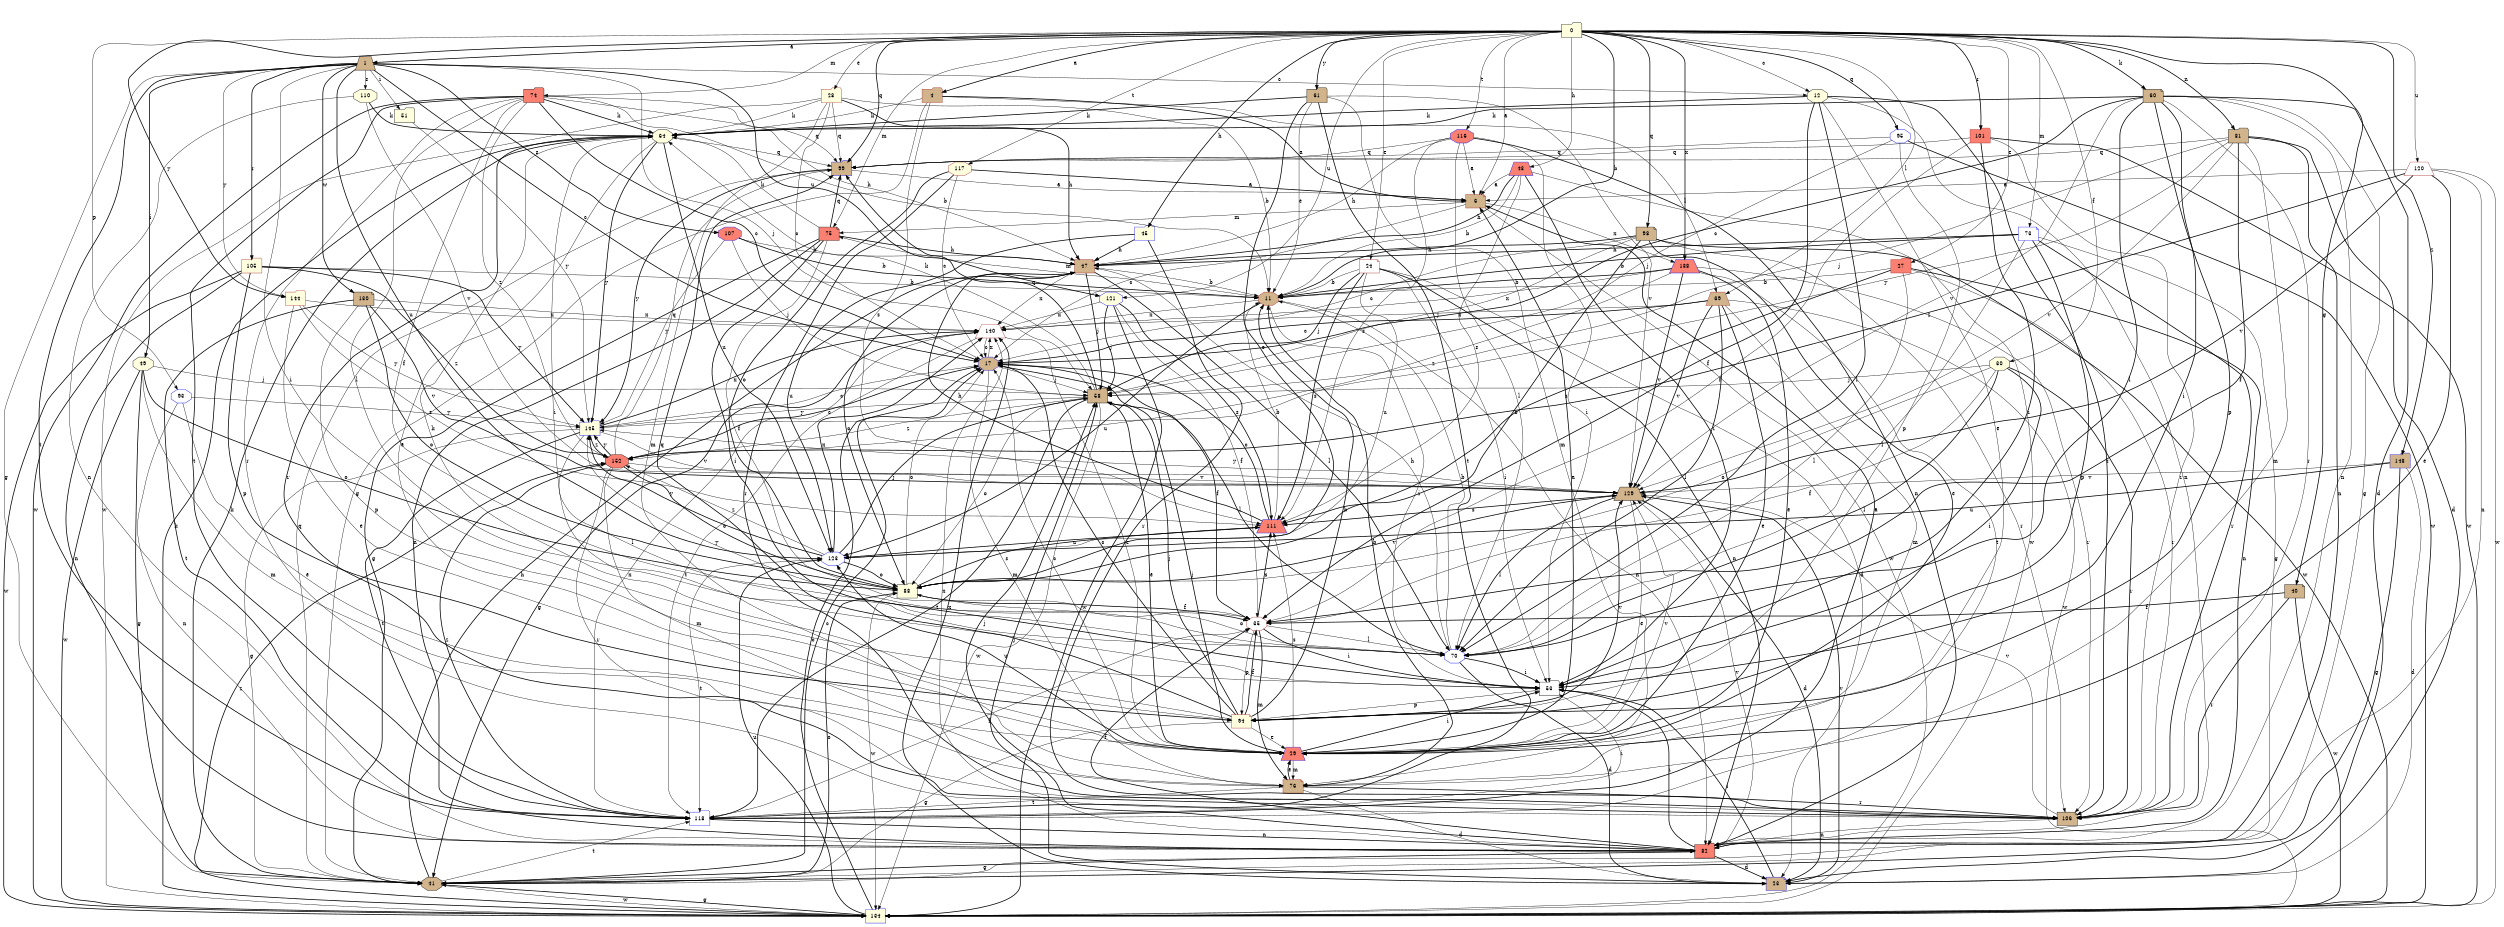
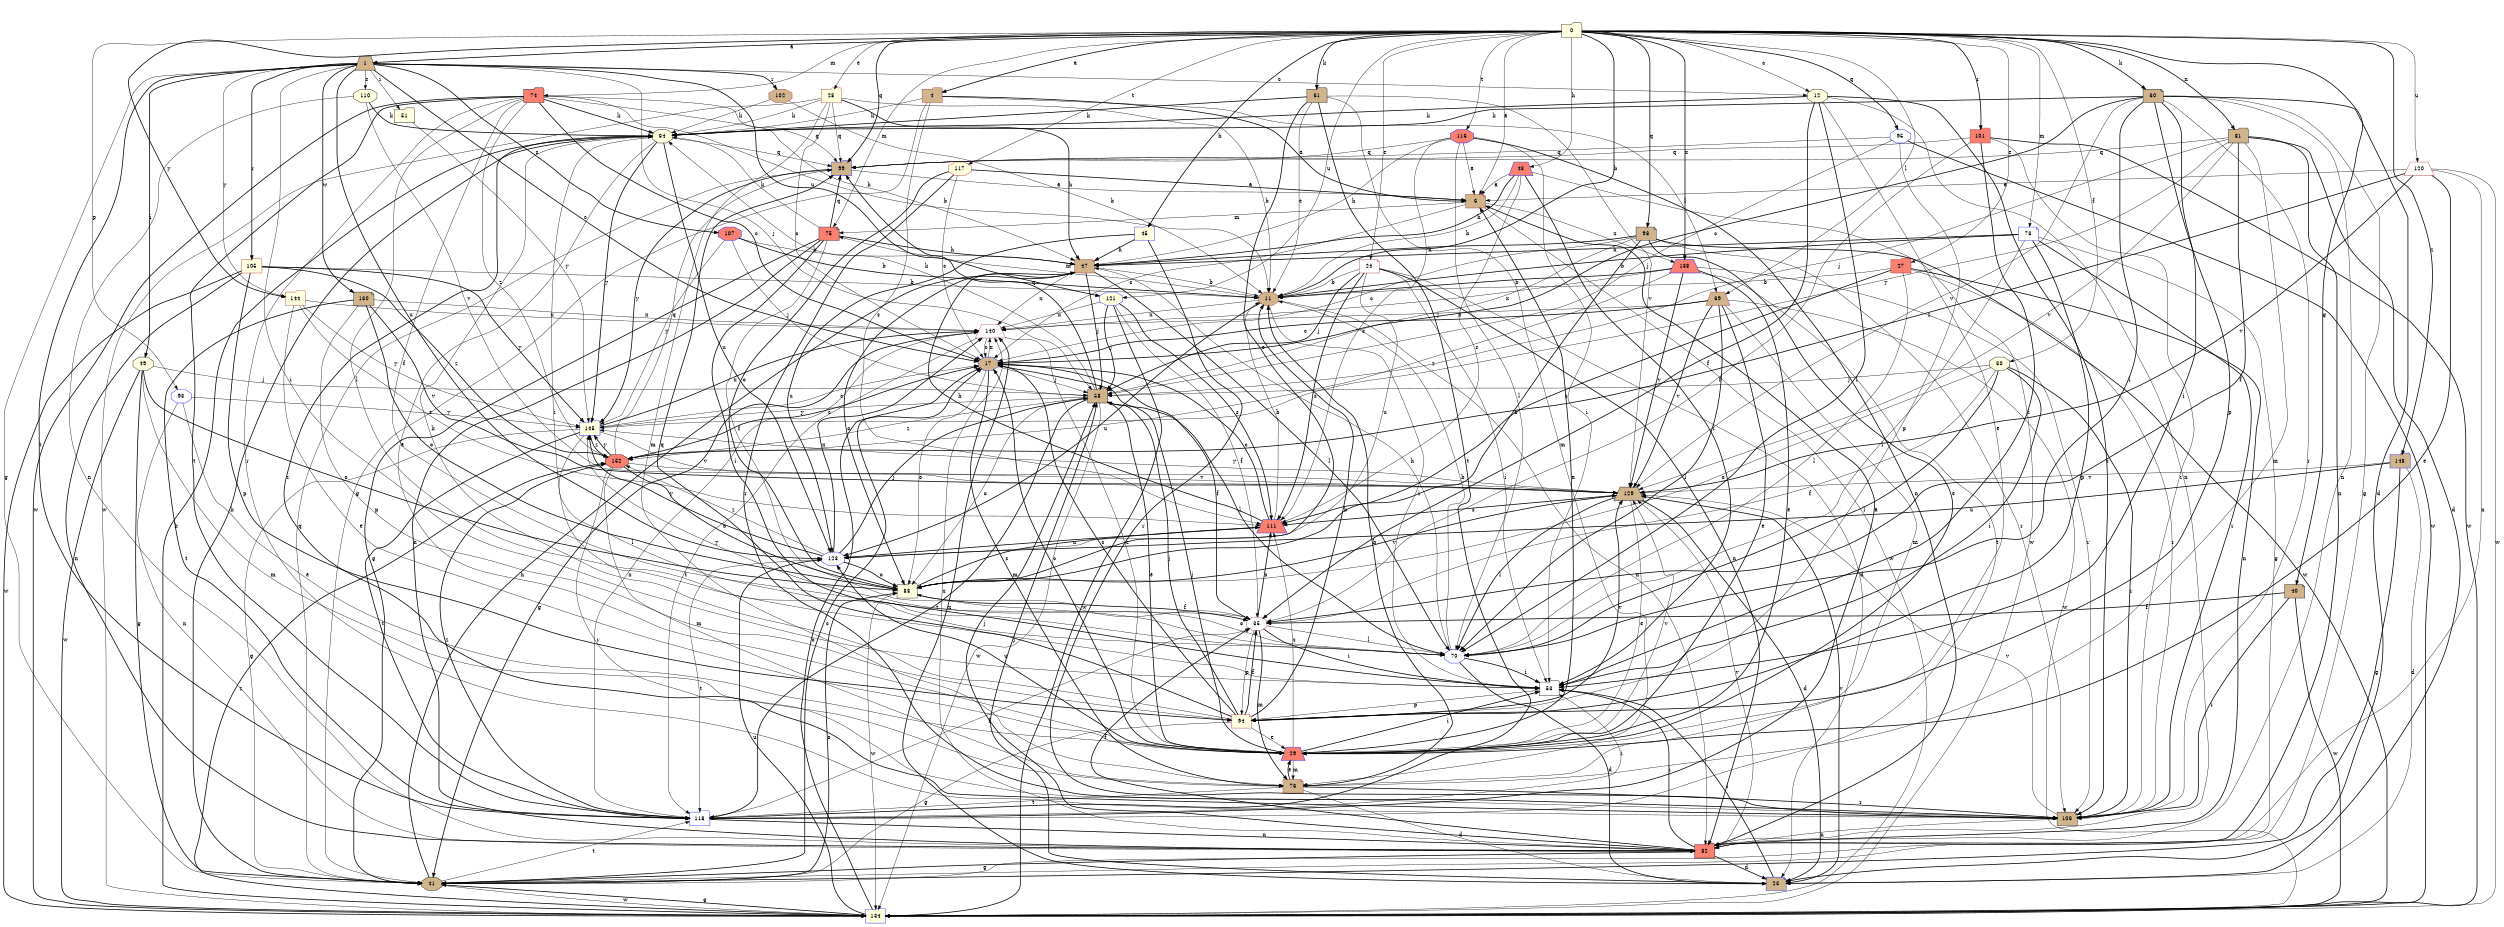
  strict digraph {
    node [color=black fillcolor=tan shape=folder style=filled]
    edge [style=solid]
    0 [fillcolor=lightyellow]
    1 [shape=trapezium]
    4 [color=brown]
    6 [color=brown shape=note]
    11 [color=brown shape=octagon]
    12 [fillcolor=lightyellow shape=octagon]
    24 [color=brown fillcolor=white shape=note]
    27 [color=brown fillcolor=salmon]
    28 [color=brown fillcolor=lightyellow]
    30 [fillcolor=lightyellow shape=octagon]
    40 [shape=note]
    43 [color=blue fillcolor=salmon shape=trapezium]
    45 [color=blue fillcolor=lightyellow]
    60 [shape=note]
    61
    69 [color=brown shape=trapezium]
    73 [color=blue fillcolor=white shape=note]
    74 [fillcolor=salmon]
    75 [fillcolor=salmon shape=note]
    81
    93 [color=blue fillcolor=white shape=octagon]
    95 [color=blue fillcolor=white shape=octagon]
    98 [shape=note]
    99 [color=blue]
    101 [color=brown fillcolor=salmon]
    116 [color=blue fillcolor=salmon shape=octagon]
    117 [color=brown fillcolor=lightyellow shape=octagon]
    120 [color=brown fillcolor=white shape=trapezium]
    121 [color=blue fillcolor=lightyellow shape=octagon]
    138 [color=blue fillcolor=salmon shape=trapezium]
    144 [color=brown fillcolor=lightyellow]
    148 [color=blue]
    17 [color=blue shape=octagon]
    41 [shape=octagon]
    49 [fillcolor=lightyellow shape=octagon]
    51 [fillcolor=lightyellow]
    53 [fillcolor=white]
    58
+   102 [color=brown shape=octagon]
    105 [color=brown fillcolor=lightyellow]
    107 [color=blue fillcolor=salmon shape=octagon]
    110 [fillcolor=lightyellow shape=octagon]
    118 [color=blue fillcolor=white]
    123 [color=blue fillcolor=white shape=octagon]
    130 [shape=note]
    64 [fillcolor=lightyellow shape=octagon]
    111 [color=blue fillcolor=salmon shape=trapezium]
    134 [color=blue fillcolor=lightyellow]
    82 [fillcolor=salmon]
    140 [color=brown fillcolor=white shape=trapezium]
    29 [color=blue fillcolor=salmon shape=trapezium]
    35 [color=brown fillcolor=white shape=octagon]
    70 [color=blue fillcolor=white shape=octagon]
    106 [shape=note]
    23 [color=blue shape=note]
    76 [color=brown shape=note]
    47 [color=brown shape=note]
    88 [fillcolor=lightyellow]
    129 [shape=trapezium]
    94 [color=brown fillcolor=lightyellow shape=note]
    152 [fillcolor=salmon shape=octagon]
    145 [color=blue fillcolor=lightyellow]
    0 -> 1 [label=a style=bold]
    0 -> 4 [label=a style=bold]
    0 -> 6 [label=a]
    0 -> 11 [label=b style=bold]
    0 -> 12 [label=c]
    0 -> 24 [label=e]
    0 -> 27 [label=e]
    0 -> 28 [label=e]
    0 -> 30 [label=f]
    0 -> 40 [label=g style=bold]
    0 -> 43 [label=h]
    0 -> 45 [label=h style=bold]
    0 -> 60 [label=k style=bold]
-   0 -> 61 [label=y style=bold]
+   0 -> 61 [label=k style=bold]
    0 -> 69 [label=l]
    0 -> 73 [label=m]
    0 -> 74 [label=m]
    0 -> 75 [label=m]
    0 -> 81 [label=n style=bold]
    0 -> 93 [label=p]
    0 -> 95 [label=q style=bold]
    0 -> 98 [label=q style=bold]
    0 -> 99 [label=q style=bold]
    0 -> 101 [label=r style=bold]
    0 -> 116 [label=t]
    0 -> 117 [label=t]
    0 -> 120 [label=u]
    0 -> 121 [label=u]
    0 -> 138 [label=x style=bold]
    0 -> 144 [label=y style=bold]
    0 -> 148 [label=z style=bold]
    1 -> 12 [label=c]
    1 -> 121 [label=u style=bold]
    1 -> 144 [label=y]
    1 -> 17 [label=c style=bold]
    1 -> 41 [label=g]
    1 -> 49 [label=i style=bold]
    1 -> 51 [label=i]
    1 -> 53 [label=i]
    1 -> 58 [label=j]
+   1 -> 102 [label=r style=bold]
    1 -> 105 [label=r style=bold]
    1 -> 107 [label=s style=bold]
    1 -> 110 [label=s]
    1 -> 118 [label=t style=bold]
    1 -> 123 [label=u style=bold]
    1 -> 130 [label=w style=bold]
    4 -> 6 [label=a style=bold]
    4 -> 69 [label=l]
    4 -> 41 [label=g]
    4 -> 64 [label=k]
    4 -> 111 [label=s]
    6 -> 75 [label=m]
    6 -> 138 [label=x]
    6 -> 17 [label=c]
    6 -> 134 [label=w]
    11 -> 75 [label=m]
    11 -> 53 [label=i]
    11 -> 123 [label=u style=bold]
    11 -> 82 [label=n]
    11 -> 140 [label=x]
    12 -> 64 [label=k style=bold]
    12 -> 82 [label=n]
    12 -> 29 [label=e]
    12 -> 35 [label=f style=bold]
    12 -> 70 [label=l style=bold]
    12 -> 106 [label=r style=bold]
    24 -> 11 [label=b]
    24 -> 53 [label=i]
    24 -> 58 [label=j style=bold]
    24 -> 123 [label=u]
    24 -> 111 [label=s style=bold]
    24 -> 82 [label=n style=bold]
    24 -> 23 [label=d]
    27 -> 11 [label=b]
    27 -> 111 [label=s style=bold]
    27 -> 82 [label=n style=bold]
    27 -> 70 [label=l]
    27 -> 106 [label=r]
    28 -> 11 [label=b]
    28 -> 99 [label=q]
    28 -> 17 [label=c]
    28 -> 64 [label=k]
    28 -> 134 [label=w]
    28 -> 76 [label=m]
    28 -> 47 [label=h style=bold]
    30 -> 53 [label=i style=bold]
    30 -> 58 [label=j]
    30 -> 35 [label=f]
    30 -> 70 [label=l style=bold]
    30 -> 106 [label=r style=bold]
    30 -> 88 [label=o]
    40 -> 134 [label=w style=bold]
    40 -> 35 [label=f style=bold]
    40 -> 106 [label=r style=bold]
    43 -> 6 [label=a]
    43 -> 11 [label=b]
    43 -> 53 [label=i style=bold]
    43 -> 111 [label=s]
    43 -> 134 [label=w]
    43 -> 47 [label=h style=bold]
    45 -> 123 [label=u style=bold]
    45 -> 106 [label=r style=bold]
    45 -> 47 [label=h style=bold]
    60 -> 17 [label=c style=bold]
    60 -> 41 [label=g]
    60 -> 53 [label=i style=bold]
    60 -> 64 [label=k style=bold]
    60 -> 82 [label=n]
    60 -> 70 [label=l style=bold]
    60 -> 106 [label=r]
    60 -> 23 [label=d style=bold]
    60 -> 129 [label=v]
    60 -> 94 [label=p style=bold]
    61 -> 11 [label=e]
    61 -> 118 [label=t style=bold]
    61 -> 64 [label=k style=bold]
    61 -> 76 [label=m]
    61 -> 88 [label=o style=bold]
    61 -> 129 [label=v]
    69 -> 17 [label=c style=bold]
    69 -> 134 [label=w]
    69 -> 140 [label=x]
    69 -> 29 [label=e style=bold]
    69 -> 70 [label=l style=bold]
    69 -> 76 [label=m]
    69 -> 129 [label=v style=bold]
    73 -> 11 [label=b style=bold]
    73 -> 41 [label=g]
    73 -> 70 [label=l]
    73 -> 106 [label=r style=bold]
    73 -> 47 [label=h style=bold]
    73 -> 94 [label=p style=bold]
    74 -> 11 [label=b]
    74 -> 99 [label=q]
    74 -> 17 [label=c style=bold]
    74 -> 118 [label=t style=bold]
    74 -> 64 [label=k style=bold]
    74 -> 134 [label=w style=bold]
    74 -> 35 [label=f]
    74 -> 70 [label=l]
    74 -> 106 [label=r]
    74 -> 47 [label=h]
    74 -> 152 [label=z]
    75 -> 99 [label=q style=bold]
    75 -> 41 [label=g style=bold]
    75 -> 53 [label=i style=bold]
    75 -> 64 [label=k]
    75 -> 82 [label=n style=bold]
    75 -> 35 [label=f]
    75 -> 47 [label=h style=bold]
    81 -> 99 [label=q]
    81 -> 58 [label=j]
    81 -> 82 [label=n style=bold]
    81 -> 35 [label=f style=bold]
    81 -> 23 [label=d style=bold]
    81 -> 76 [label=m]
    81 -> 129 [label=v]
    81 -> 145 [label=y]
    93 -> 82 [label=n]
    93 -> 29 [label=e]
    93 -> 145 [label=y]
    95 -> 99 [label=q]
    95 -> 58 [label=j]
    95 -> 134 [label=w style=bold]
    95 -> 94 [label=p]
    98 -> 17 [label=c]
    98 -> 58 [label=j]
    98 -> 134 [label=w style=bold]
    98 -> 29 [label=e style=bold]
    98 -> 106 [label=r]
    98 -> 47 [label=h style=bold]
    98 -> 88 [label=o style=bold]
    99 -> 6 [label=a]
    99 -> 145 [label=y style=bold]
    101 -> 99 [label=q]
    101 -> 53 [label=i style=bold]
    101 -> 134 [label=w style=bold]
    101 -> 35 [label=f]
    101 -> 106 [label=r]
    116 -> 6 [label=a]
    116 -> 99 [label=q]
    116 -> 53 [label=i]
    116 -> 111 [label=s]
    116 -> 82 [label=n style=bold]
    116 -> 70 [label=l]
    116 -> 47 [label=h]
    117 -> 6 [label=a style=bold]
    117 -> 17 [label=c]
    117 -> 106 [label=r style=bold]
    117 -> 88 [label=o style=bold]
    120 -> 6 [label=a]
    120 -> 134 [label=w]
    120 -> 82 [label=n]
    120 -> 29 [label=e style=bold]
    120 -> 129 [label=v style=bold]
    120 -> 152 [label=z style=bold]
    121 -> 58 [label=j style=bold]
    121 -> 111 [label=s style=bold]
    121 -> 134 [label=w style=bold]
    121 -> 140 [label=x]
    121 -> 35 [label=f]
    138 -> 11 [label=b style=bold]
    138 -> 118 [label=t]
    138 -> 140 [label=x]
    138 -> 29 [label=e style=bold]
    138 -> 106 [label=r]
    138 -> 129 [label=v style=bold]
    138 -> 152 [label=z]
    144 -> 111 [label=s]
    144 -> 140 [label=x]
    144 -> 29 [label=e]
    144 -> 145 [label=y]
    148 -> 41 [label=g style=bold]
    148 -> 123 [label=u style=bold]
    148 -> 23 [label=d]
    148 -> 129 [label=v]
    17 -> 58 [label=j]
    17 -> 140 [label=x]
    17 -> 35 [label=f style=bold]
    17 -> 70 [label=l style=bold]
-   17 -> 76 [label=m]
-   88 -> 17 [label=o]
+   17 -> 76 [label=m style=bold]
+   17 -> 88 [label=o]
    41 -> 99 [label=q]
    41 -> 17 [label=c style=bold]
    41 -> 118 [label=t]
    41 -> 64 [label=k style=bold]
    41 -> 134 [label=w]
    41 -> 47 [label=h style=bold]
    41 -> 88 [label=o style=bold]
    49 -> 41 [label=g style=bold]
    49 -> 58 [label=j]
    49 -> 134 [label=w style=bold]
    49 -> 76 [label=m]
    49 -> 88 [label=o style=bold]
    51 -> 145 [label=y]
    53 -> 94 [label=p]
    58 -> 99 [label=q style=bold]
    58 -> 118 [label=t style=bold]
    58 -> 64 [label=k]
    58 -> 134 [label=w]
    58 -> 29 [label=e style=bold]
    58 -> 88 [label=o]
    58 -> 152 [label=z]
    58 -> 145 [label=y]
+   102 -> 11 [label=b]
+   102 -> 64 [label=k]
    105 -> 11 [label=b]
    105 -> 134 [label=w style=bold]
    105 -> 82 [label=n style=bold]
    105 -> 94 [label=p style=bold]
    105 -> 152 [label=z style=bold]
    105 -> 145 [label=y style=bold]
    107 -> 11 [label=b style=bold]
    107 -> 58 [label=j]
    107 -> 47 [label=h]
    107 -> 145 [label=y]
    110 -> 64 [label=k style=bold]
    110 -> 82 [label=n]
    110 -> 129 [label=v]
    118 -> 6 [label=a style=bold]
    118 -> 53 [label=i]
    118 -> 82 [label=n style=bold]
    118 -> 140 [label=x]
    118 -> 35 [label=f]
    118 -> 152 [label=z style=bold]
    123 -> 58 [label=j style=bold]
    123 -> 118 [label=t]
    123 -> 140 [label=x style=bold]
    123 -> 88 [label=o style=bold]
    123 -> 152 [label=z]
    123 -> 145 [label=y style=bold]
    130 -> 118 [label=t style=bold]
    130 -> 140 [label=x]
    130 -> 88 [label=o style=bold]
    130 -> 129 [label=v style=bold]
    130 -> 94 [label=p]
    64 -> 99 [label=q]
    64 -> 53 [label=i]
    64 -> 123 [label=u style=bold]
    64 -> 29 [label=e]
    64 -> 106 [label=r style=bold]
    64 -> 145 [label=y style=bold]
    111 -> 11 [label=b]
    111 -> 17 [label=c style=bold]
    111 -> 123 [label=u style=bold]
    111 -> 47 [label=h style=bold]
    134 -> 17 [label=c style=bold]
    134 -> 41 [label=g style=bold]
    134 -> 123 [label=u style=bold]
    134 -> 64 [label=k style=bold]
    134 -> 152 [label=z style=bold]
    82 -> 41 [label=g style=bold]
    82 -> 53 [label=i style=bold]
    82 -> 58 [label=j style=bold]
    82 -> 140 [label=x]
    82 -> 35 [label=f style=bold]
    82 -> 23 [label=d style=bold]
    82 -> 129 [label=v]
    140 -> 17 [label=c]
    140 -> 41 [label=g style=bold]
    140 -> 118 [label=t]
    140 -> 29 [label=e]
    29 -> 6 [label=a style=bold]
-   29 -> 17 [label=c]
+   29 -> 17 [label=c style=bold]
    29 -> 53 [label=i style=bold]
    29 -> 58 [label=j style=bold]
    29 -> 123 [label=u style=bold]
    29 -> 111 [label=s]
    29 -> 76 [label=m]
    29 -> 129 [label=v]
    35 -> 53 [label=i style=bold]
    35 -> 111 [label=s style=bold]
    35 -> 70 [label=l]
    35 -> 76 [label=m style=bold]
    35 -> 94 [label=p]
    70 -> 11 [label=b]
    70 -> 53 [label=i style=bold]
    70 -> 23 [label=d style=bold]
    70 -> 47 [label=h]
    70 -> 88 [label=o]
    70 -> 145 [label=y]
    106 -> 82 [label=n]
    106 -> 129 [label=v]
    23 -> 53 [label=i style=bold]
    23 -> 58 [label=j style=bold]
    23 -> 140 [label=x style=bold]
    23 -> 129 [label=v style=bold]
    76 -> 11 [label=b style=bold]
    76 -> 118 [label=t]
    76 -> 29 [label=e style=bold]
    76 -> 106 [label=r style=bold]
    76 -> 23 [label=d]
    47 -> 11 [label=b]
    47 -> 58 [label=j style=bold]
    47 -> 140 [label=x]
    47 -> 70 [label=l style=bold]
    47 -> 88 [label=o style=bold]
    88 -> 111 [label=s style=bold]
    88 -> 134 [label=w]
    88 -> 35 [label=f style=bold]
    88 -> 129 [label=v style=bold]
    129 -> 111 [label=s style=bold]
    129 -> 29 [label=e]
    129 -> 70 [label=l style=bold]
    129 -> 23 [label=d style=bold]
    129 -> 145 [label=y]
    94 -> 11 [label=b style=bold]
    94 -> 99 [label=q style=bold]
    94 -> 17 [label=c style=bold]
    94 -> 41 [label=g]
    94 -> 58 [label=j style=bold]
    94 -> 64 [label=k]
    94 -> 29 [label=e]
    94 -> 35 [label=f style=bold]
    94 -> 129 [label=v style=bold]
    152 -> 99 [label=q]
    152 -> 17 [label=c style=bold]
    152 -> 106 [label=r]
    152 -> 76 [label=m]
    152 -> 88 [label=o style=bold]
    152 -> 129 [label=v]
    152 -> 145 [label=y style=bold]
    145 -> 17 [label=c]
    145 -> 41 [label=g]
    145 -> 118 [label=t style=bold]
    145 -> 140 [label=x style=bold]
    145 -> 70 [label=l]
    145 -> 129 [label=v]
    145 -> 152 [label=z style=bold]
  }
